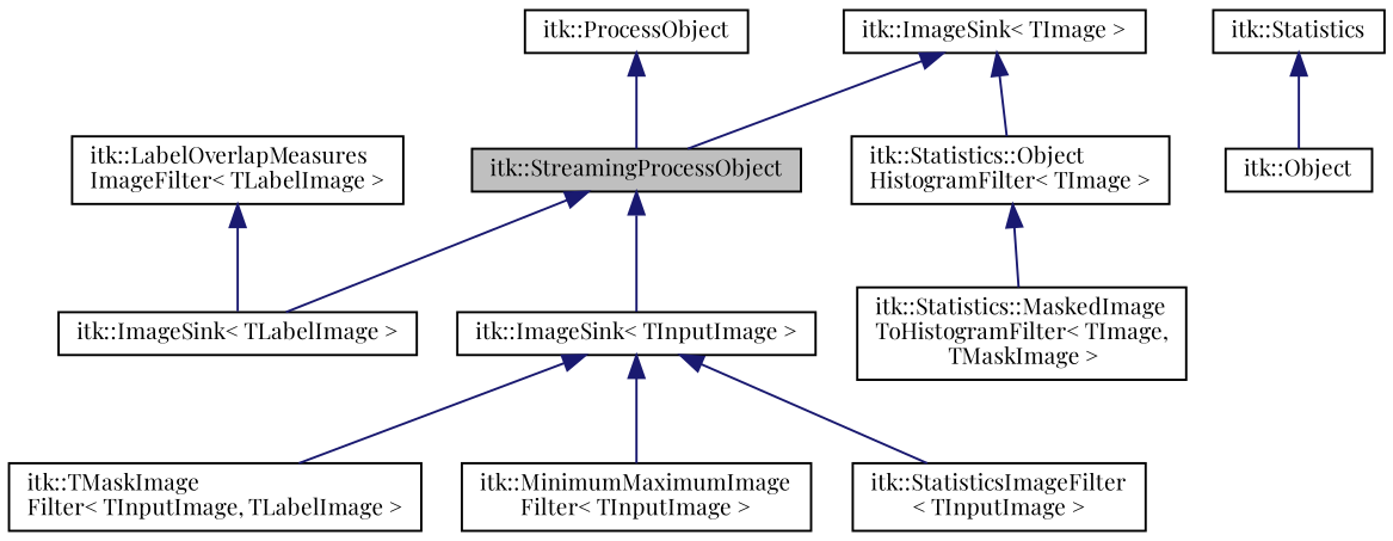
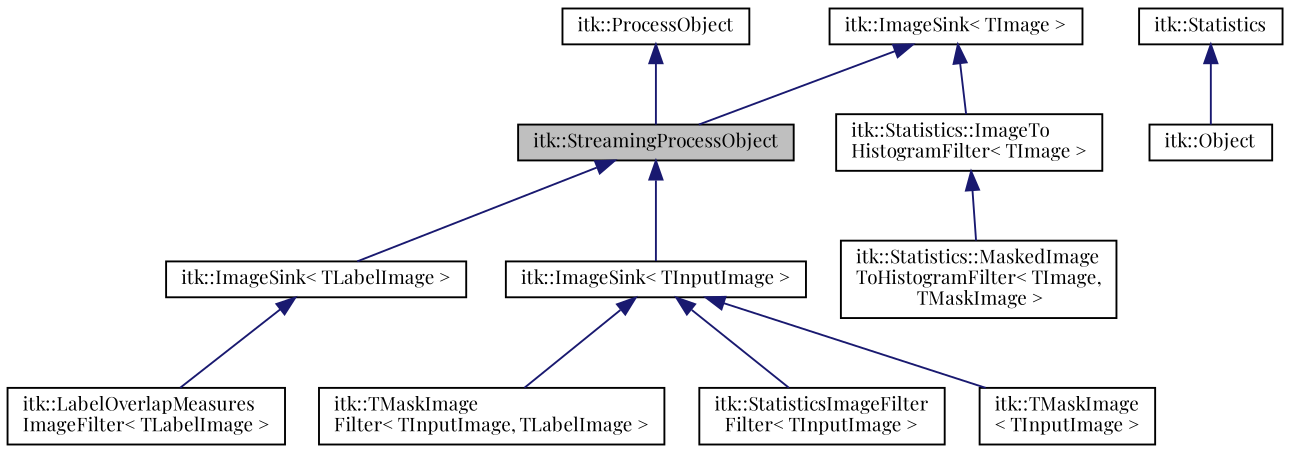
  digraph {
    fontname="Playfair Display"
    rankdir=TB
    node [color=black fillcolor=white fontname="Playfair Display" fontsize=10 shape=record style=filled]
    edge [color=midnightblue dir=back fontname="Playfair Display" fontsize=10 labelfontname=Helvetica labelfontsize=10 style=solid]
    n1 [fillcolor=grey75 fontcolor=black height=0.2 label="itk::StreamingProcessObject" width=0.4]
    n2 [height=0.2 label="itk::ImageSink\< TLabelImage \>" width=0.4]
    n3 [height=0.2 label="itk::ImageSink\< TInputImage \>" width=0.4]
    n4 [height=0.2 label="itk::LabelOverlapMeasures\lImageFilter\< TLabelImage \>" width=0.4]
    n5 [height=0.2 label="itk::ImageSink\< TImage \>" width=0.4]
-   n6 [height=0.2 label="itk::Statistics::Object\lHistogramFilter\< TImage \>" width=0.4]
+   n6 [height=0.2 label="itk::Statistics::ImageTo\lHistogramFilter\< TImage \>" width=0.4]
    n7 [height=0.2 label="itk::TMaskImage\lFilter\< TInputImage, TLabelImage \>" width=0.4]
-   n8 [height=0.2 label="itk::MinimumMaximumImage\lFilter\< TInputImage \>" width=0.4]
-   n9 [height=0.2 label="itk::StatisticsImageFilter\l\< TInputImage \>" width=0.4]
+   n8 [height=0.2 label="itk::StatisticsImageFilter\lFilter\< TInputImage \>" width=0.4]
+   n9 [height=0.2 label="itk::TMaskImage\l\< TInputImage \>" width=0.4]
    n10 [height=0.2 label="itk::ProcessObject" width=0.4]
    n11 [height=0.2 label="itk::Object" width=0.4]
    n12 [height=0.2 label="itk::Statistics" width=0.4]
    n13 [height=0.2 label="itk::Statistics::MaskedImage\lToHistogramFilter\< TImage,\l TMaskImage \>" width=0.4]
    n1 -> n2
    n1 -> n3
-   n4 -> n2
+   n2 -> n4
    n3 -> n7
    n3 -> n8
    n3 -> n9
    n5 -> n1
    n5 -> n6
    n6 -> n13
    n10 -> n1
    n12 -> n11
  }
